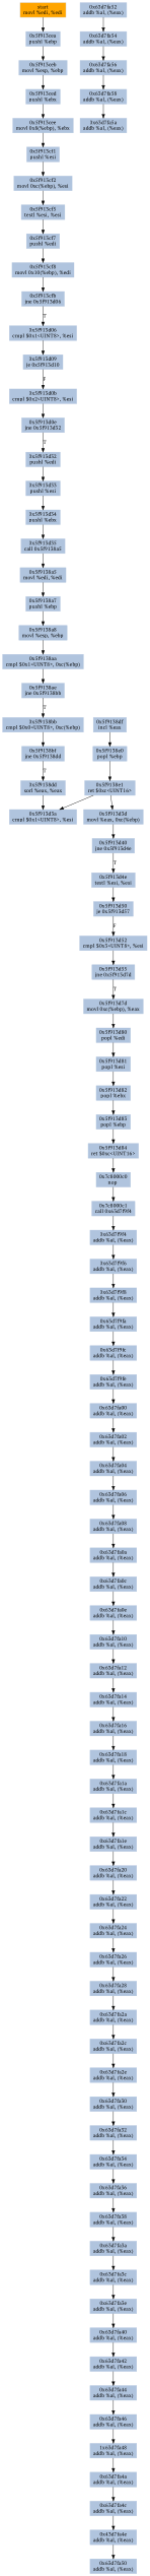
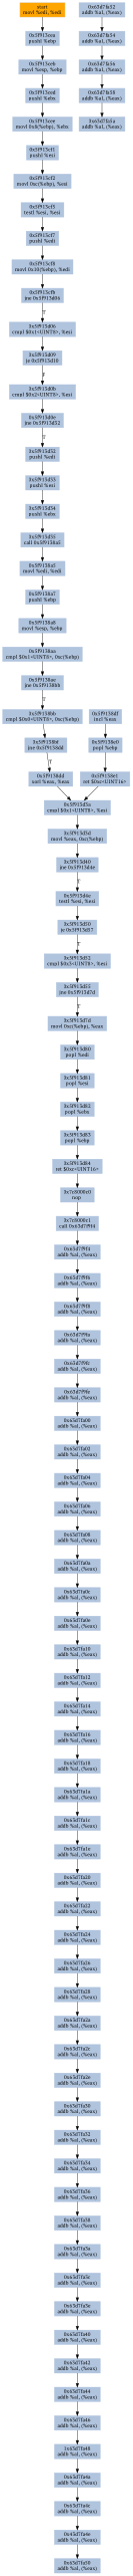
  digraph {
    fontname="PT Serif"
    node [color=lightsteelblue fillcolor=lightsteelblue fontname="PT Serif" shape=rectangle style=filled]
    edge [color="#000000" fontname="PT Serif"]
    n1 [color=lightgrey fillcolor=orange label="start\nmovl %edi, %edi"]
    n2 [label="0x5f913cea\npushl %ebp"]
    n3 [label="0x5f913ceb\nmovl %esp, %ebp"]
    n4 [label="0x5f913ced\npushl %ebx"]
    n5 [label="0x5f913cee\nmovl 0x8(%ebp), %ebx"]
    n6 [label="0x5f913cf1\npushl %esi"]
    n7 [label="0x5f913cf2\nmovl 0xc(%ebp), %esi"]
    n8 [label="0x5f913cf5\ntestl %esi, %esi"]
    n9 [label="0x5f913cf7\npushl %edi"]
    n10 [label="0x5f913cf8\nmovl 0x10(%ebp), %edi"]
    n11 [label="0x5f913cfb\njne 0x5f913d06"]
    n12 [label="0x5f913d06\ncmpl $0x1<UINT8>, %esi"]
    n13 [label="0x5f913d09\nje 0x5f913d10"]
    n14 [label="0x5f913d0b\ncmpl $0x2<UINT8>, %esi"]
    n15 [label="0x5f913d0e\njne 0x5f913d32"]
    n16 [label="0x5f913d32\npushl %edi"]
    n17 [label="0x5f913d33\npushl %esi"]
    n18 [label="0x5f913d34\npushl %ebx"]
    n19 [label="0x5f913d35\ncall 0x5f9138a5"]
    n20 [label="0x5f9138a5\nmovl %edi, %edi"]
    n21 [label="0x5f9138a7\npushl %ebp"]
    n22 [label="0x5f9138a8\nmovl %esp, %ebp"]
    n23 [label="0x5f9138aa\ncmpl $0x1<UINT8>, 0xc(%ebp)"]
    n24 [label="0x5f9138ae\njne 0x5f9138bb"]
    n25 [label="0x5f9138bb\ncmpl $0x0<UINT8>, 0xc(%ebp)"]
    n26 [label="0x5f9138bf\njne 0x5f9138dd"]
    n27 [label="0x5f9138dd\nxorl %eax, %eax"]
    n28 [label="0x5f913d3a\ncmpl $0x1<UINT8>, %esi"]
    n29 [label="0x5f9138df\nincl %eax"]
    n30 [label="0x5f9138e0\npopl %ebp"]
    n31 [label="0x5f9138e1\nret $0xc<UINT16>"]
    n32 [label="0x5f913d3d\nmovl %eax, 0xc(%ebp)"]
    n33 [label="0x5f913d40\njne 0x5f913d4e"]
    n34 [label="0x5f913d4e\ntestl %esi, %esi"]
    n35 [label="0x5f913d50\nje 0x5f913d57"]
    n36 [label="0x5f913d52\ncmpl $0x3<UINT8>, %esi"]
    n37 [label="0x5f913d55\njne 0x5f913d7d"]
    n38 [label="0x5f913d7d\nmovl 0xc(%ebp), %eax"]
    n39 [label="0x5f913d80\npopl %edi"]
    n40 [label="0x5f913d81\npopl %esi"]
    n41 [label="0x5f913d82\npopl %ebx"]
    n42 [label="0x5f913d83\npopl %ebp"]
    n43 [label="0x5f913d84\nret $0xc<UINT16>"]
    n44 [label="0x7c8000c0\nnop "]
    n45 [label="0x7c8000c1\ncall 0x63d7f9f4"]
    n46 [label="0x63d7f9f4\naddb %al, (%eax)"]
    n47 [label="0x63d7f9f6\naddb %al, (%eax)"]
    n48 [label="0x63d7f9f8\naddb %al, (%eax)"]
    n49 [label="0x63d7f9fa\naddb %al, (%eax)"]
    n50 [label="0x63d7f9fc\naddb %al, (%eax)"]
    n51 [label="0x63d7f9fe\naddb %al, (%eax)"]
    n52 [label="0x63d7fa00\naddb %al, (%eax)"]
    n53 [label="0x63d7fa02\naddb %al, (%eax)"]
    n54 [label="0x63d7fa04\naddb %al, (%eax)"]
    n55 [label="0x63d7fa06\naddb %al, (%eax)"]
    n56 [label="0x63d7fa08\naddb %al, (%eax)"]
    n57 [label="0x63d7fa0a\naddb %al, (%eax)"]
    n58 [label="0x63d7fa0c\naddb %al, (%eax)"]
    n59 [label="0x63d7fa0e\naddb %al, (%eax)"]
    n60 [label="0x63d7fa10\naddb %al, (%eax)"]
    n61 [label="0x63d7fa12\naddb %al, (%eax)"]
    n62 [label="0x63d7fa14\naddb %al, (%eax)"]
    n63 [label="0x63d7fa16\naddb %al, (%eax)"]
    n64 [label="0x63d7fa18\naddb %al, (%eax)"]
    n65 [label="0x63d7fa1a\naddb %al, (%eax)"]
    n66 [label="0x63d7fa1c\naddb %al, (%eax)"]
    n67 [label="0x63d7fa1e\naddb %al, (%eax)"]
    n68 [label="0x63d7fa20\naddb %al, (%eax)"]
    n69 [label="0x63d7fa22\naddb %al, (%eax)"]
    n70 [label="0x63d7fa24\naddb %al, (%eax)"]
    n71 [label="0x63d7fa26\naddb %al, (%eax)"]
    n72 [label="0x63d7fa28\naddb %al, (%eax)"]
    n73 [label="0x63d7fa2a\naddb %al, (%eax)"]
    n74 [label="0x63d7fa2c\naddb %al, (%eax)"]
    n75 [label="0x63d7fa2e\naddb %al, (%eax)"]
    n76 [label="0x63d7fa30\naddb %al, (%eax)"]
    n77 [label="0x63d7fa32\naddb %al, (%eax)"]
    n78 [label="0x63d7fa34\naddb %al, (%eax)"]
    n79 [label="0x63d7fa36\naddb %al, (%eax)"]
    n80 [label="0x63d7fa38\naddb %al, (%eax)"]
    n81 [label="0x63d7fa3a\naddb %al, (%eax)"]
    n82 [label="0x63d7fa3c\naddb %al, (%eax)"]
    n83 [label="0x63d7fa3e\naddb %al, (%eax)"]
    n84 [label="0x63d7fa40\naddb %al, (%eax)"]
    n85 [label="0x63d7fa42\naddb %al, (%eax)"]
    n86 [label="0x63d7fa44\naddb %al, (%eax)"]
    n87 [label="0x63d7fa46\naddb %al, (%eax)"]
    n88 [label="1x63d7fa48\naddb %al, (%eax)"]
    n89 [label="0x63d7fa4a\naddb %al, (%eax)"]
    n90 [label="0x63d7fa4c\naddb %al, (%eax)"]
    n91 [label="0x43d7fa4e\naddb %al, (%eax)"]
    n92 [label="0x63d7fa50\naddb %al, (%eax)"]
    n93 [label="0x63d7fa52\naddb %al, (%eax)"]
    n94 [label="0x63d7fa54\naddb %al, (%eax)"]
    n95 [label="0x63d7fa56\naddb %al, (%eax)"]
    n96 [label="0x63d7fa58\naddb %al, (%eax)"]
    n97 [label="0x63d7fa5a\naddb %al, (%eax)"]
    n1 -> n2
    n2 -> n3
    n3 -> n4
    n4 -> n5
    n5 -> n6
    n6 -> n7
    n7 -> n8
    n8 -> n9
    n9 -> n10
    n10 -> n11
    n11 -> n12 [label=T]
    n12 -> n13
    n13 -> n14 [label=F]
    n14 -> n15
    n15 -> n16 [label=T]
    n16 -> n17
    n17 -> n18
    n18 -> n19
    n19 -> n20
    n20 -> n21
    n21 -> n22
    n22 -> n23
    n23 -> n24
    n24 -> n25 [label=T]
    n25 -> n26
    n26 -> n27 [label=T]
    n27 -> n28
-   n31 -> n32
+   n28 -> n32
    n29 -> n30
    n30 -> n31
    n31 -> n28
    n32 -> n33
    n33 -> n34 [label=T]
    n34 -> n35
-   n35 -> n36 [label=F]
+   n35 -> n36 [label=T]
    n36 -> n37
    n37 -> n38 [label=T]
    n38 -> n39
    n39 -> n40
    n40 -> n41
    n41 -> n42
    n42 -> n43
    n43 -> n44
    n44 -> n45
    n45 -> n46
    n46 -> n47
    n47 -> n48
    n48 -> n49
    n49 -> n50
    n50 -> n51
    n51 -> n52
    n52 -> n53
    n53 -> n54
    n54 -> n55
    n55 -> n56
    n56 -> n57
    n57 -> n58
    n58 -> n59
    n59 -> n60
    n60 -> n61
    n61 -> n62
    n62 -> n63
    n63 -> n64
    n64 -> n65
    n65 -> n66
    n66 -> n67
    n67 -> n68
    n68 -> n69
    n69 -> n70
    n70 -> n71
    n71 -> n72
    n72 -> n73
    n73 -> n74
    n74 -> n75
    n75 -> n76
    n76 -> n77
    n77 -> n78
    n78 -> n79
    n79 -> n80
    n80 -> n81
    n81 -> n82
    n82 -> n83
    n83 -> n84
    n84 -> n85
    n85 -> n86
    n86 -> n87
    n87 -> n88
    n88 -> n89
    n89 -> n90
    n90 -> n91
    n91 -> n92
    n93 -> n94
    n94 -> n95
    n95 -> n96
    n96 -> n97
  }
